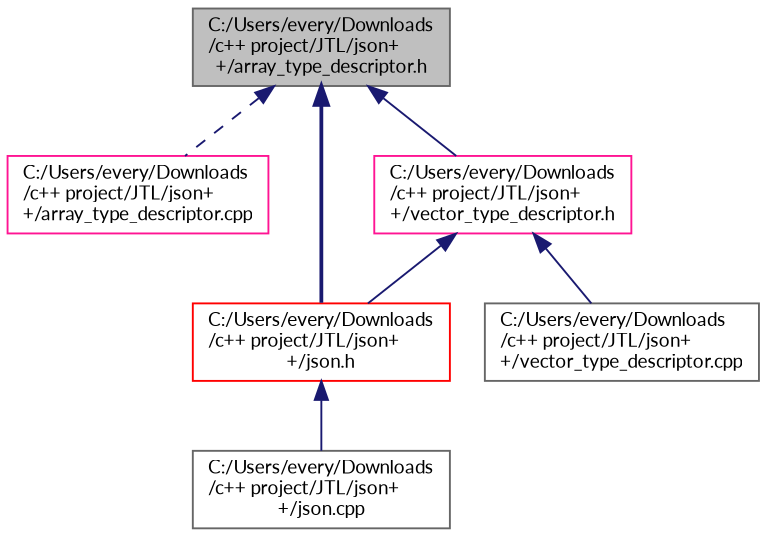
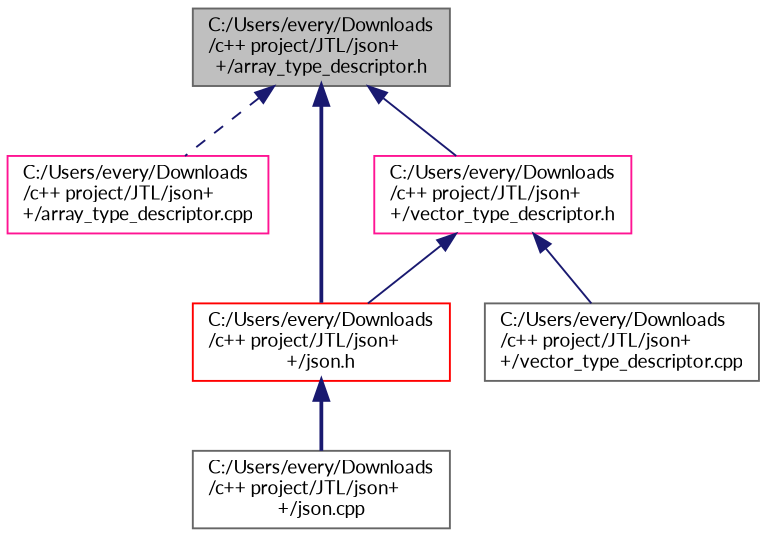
  digraph {
    fontname=Lato
    node [color=gray40 fillcolor=white fontname=Lato fontsize=10 shape=record style=filled]
    edge [color=midnightblue dir=back fontname=Lato fontsize=10 labelfontname=Helvetica labelfontsize=10 style=solid]
    n1 [fillcolor=grey75 fontcolor=black height=0.2 label="C:/Users/every/Downloads\l/c++ project/JTL/json+\l+/array_type_descriptor.h" width=0.4]
    n2 [color=deeppink height=0.2 label="C:/Users/every/Downloads\l/c++ project/JTL/json+\l+/array_type_descriptor.cpp" width=0.4]
    n3 [color=red height=0.2 label="C:/Users/every/Downloads\l/c++ project/JTL/json+\l+/json.h" width=0.4]
    n4 [color=deeppink height=0.2 label="C:/Users/every/Downloads\l/c++ project/JTL/json+\l+/vector_type_descriptor.h" width=0.4]
    n5 [height=0.2 label="C:/Users/every/Downloads\l/c++ project/JTL/json+\l+/json.cpp" width=0.4]
    n6 [height=0.2 label="C:/Users/every/Downloads\l/c++ project/JTL/json+\l+/vector_type_descriptor.cpp" width=0.4]
    n1 -> n2 [style=dashed]
    n1 -> n3 [style=bold]
    n1 -> n4
-   n3 -> n5
+   n3 -> n5 [style=bold]
    n4 -> n3
    n4 -> n6
  }
